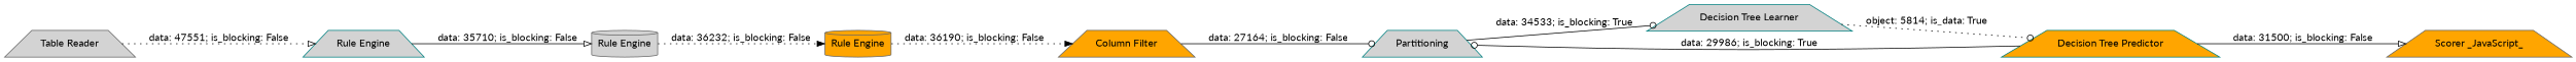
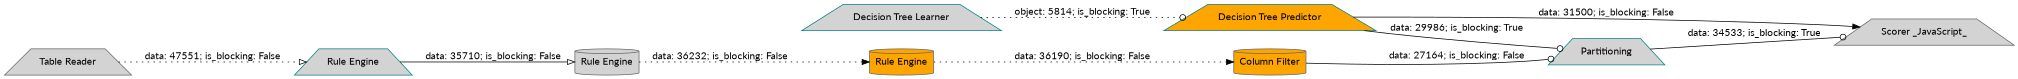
  digraph {
    fontname=Lato
    rankdir=LR
    node [color=gray40 fillcolor=lightgrey fontname=Lato shape=trapezium style=filled]
    edge [arrowhead=odot fontname=Lato style=solid]
    n1 [color=teal label=Partitioning]
    n2 [color=teal label="Decision Tree Learner"]
    n3 [color=teal fillcolor=orange label="Decision Tree Predictor"]
-   n4 [fillcolor=orange label="Scorer _JavaScript_"]
+   n4 [label="Scorer _JavaScript_"]
    n5 [color=teal label="Rule Engine"]
    n6 [label="Rule Engine" shape=cylinder]
    n7 [fillcolor=orange label="Rule Engine" shape=cylinder]
-   n8 [fillcolor=orange label="Column Filter"]
+   n8 [fillcolor=orange label="Column Filter" shape=cylinder]
    n9 [label="Table Reader"]
-   n1 -> n2 [label="data: 34533; is_blocking: True"]
-   n2 -> n3 [label="object: 5814; is_data: True" style=dotted]
+   n1 -> n4 [label="data: 34533; is_blocking: True"]
+   n2 -> n3 [label="object: 5814; is_blocking: True" style=dotted]
    n3 -> n1 [label="data: 29986; is_blocking: True"]
-   n3 -> n4 [arrowhead=onormal label="data: 31500; is_blocking: False"]
+   n3 -> n4 [arrowhead=normal label="data: 31500; is_blocking: False"]
    n5 -> n6 [arrowhead=onormal label="data: 35710; is_blocking: False"]
    n6 -> n7 [arrowhead=normal label="data: 36232; is_blocking: False" style=dotted]
    n7 -> n8 [arrowhead=normal label="data: 36190; is_blocking: False" style=dotted]
    n8 -> n1 [label="data: 27164; is_blocking: False"]
    n9 -> n5 [arrowhead=onormal label="data: 47551; is_blocking: False" style=dotted]
  }
